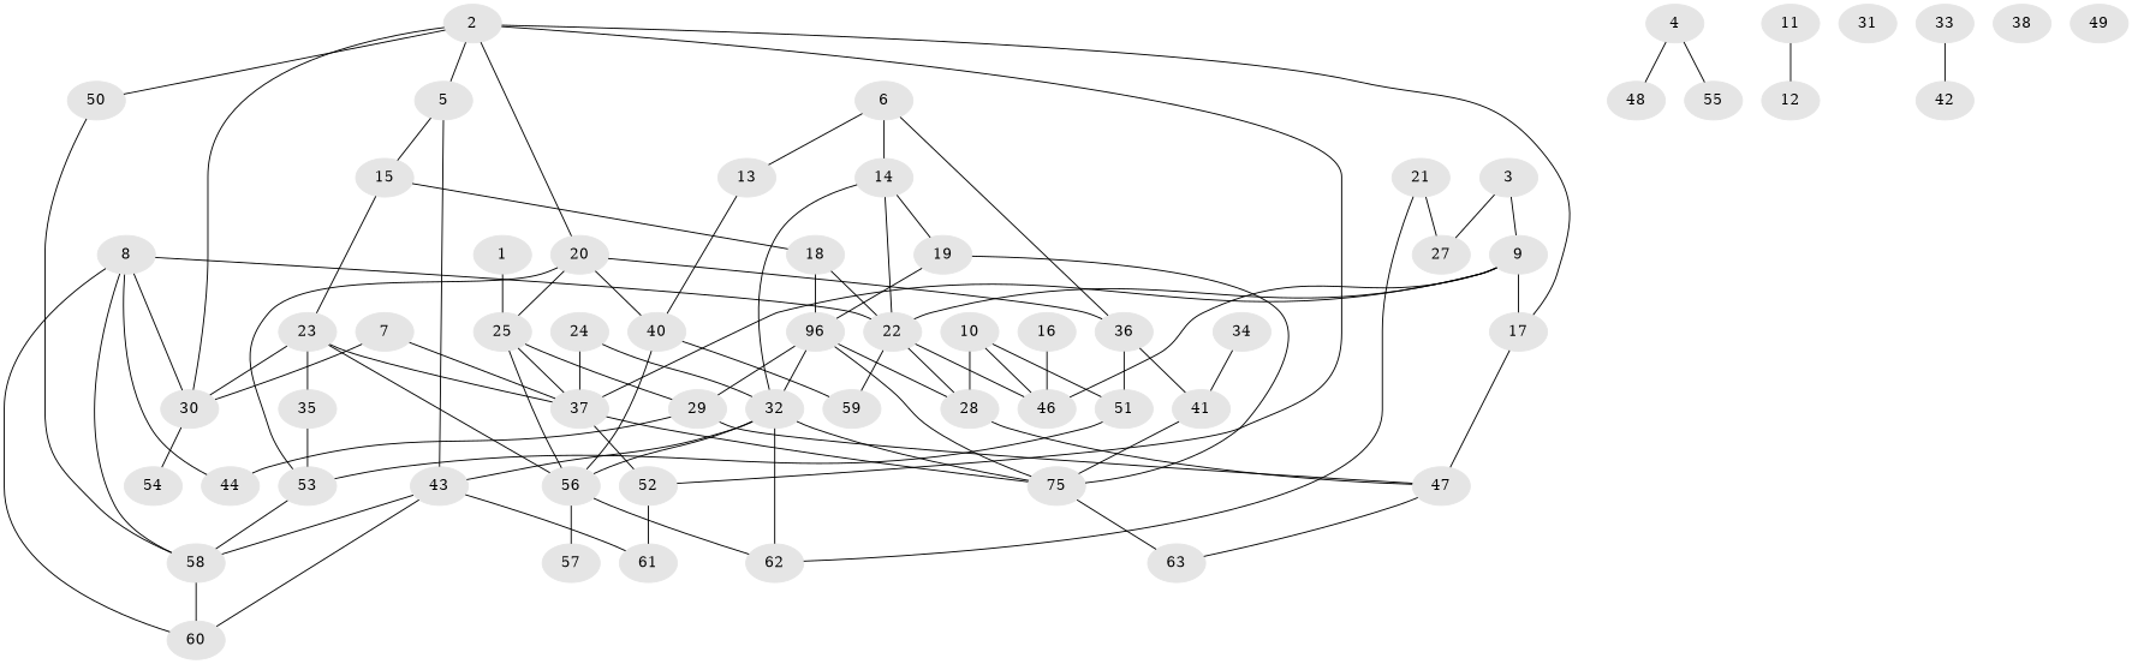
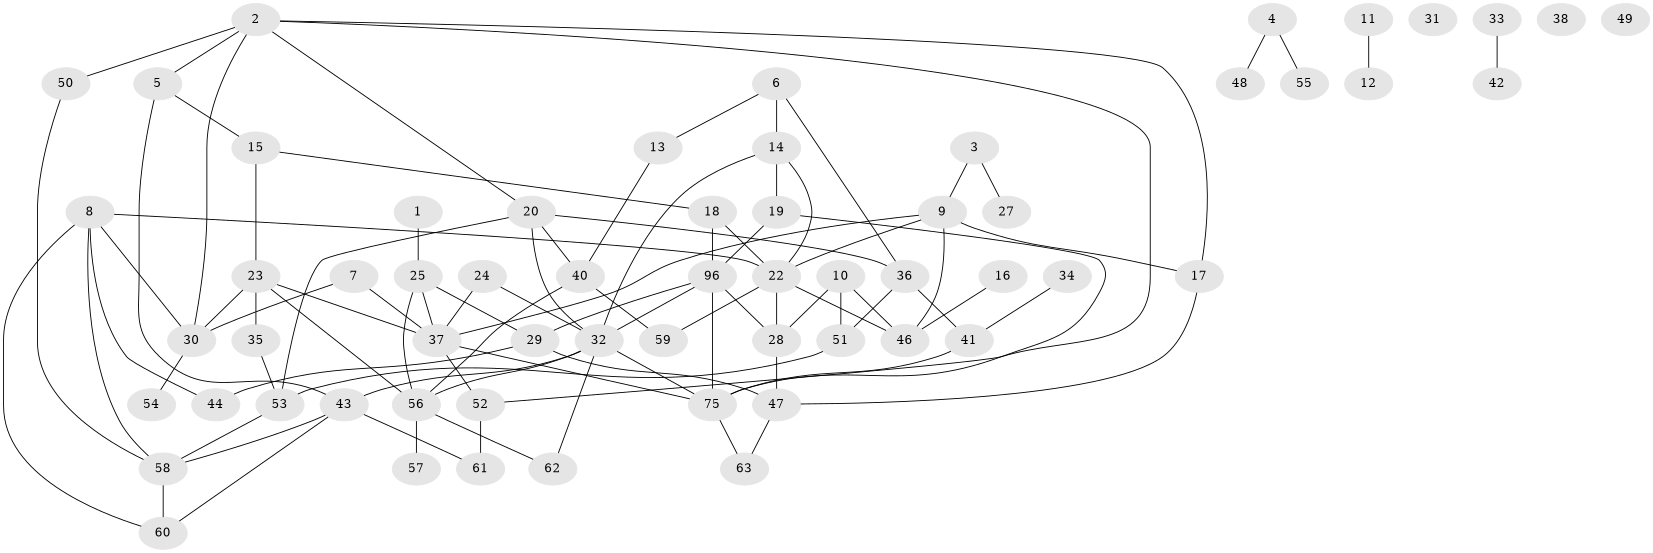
  graph {
    node [color=gray90 style=filled]
    1
    25
    37
    56
    29
    2
    5
    17
    20
    30
    50
    52
    15
    43
    47
    36
    40
    32
    53
    54
    58
    61
    3
    9
    27
    22
    46
    4
    48
    55
    18
    23
    60
    6
    13
    14
    19
    51
    41
    7
    n41 [label=75]
    8
    44
    28
    59
    10
    11
    12
    n49 [label=96]
    62
    35
    16
    63
-   21
    57
    24
    31
    33
    42
    34
    38
    49
    1 -- 25
    25 -- 37
    25 -- 56
    25 -- 29
    37 -- 52
    37 -- n41
    56 -- 62
    56 -- 57
    29 -- 47
    29 -- 44
    2 -- 5
    2 -- 17
    2 -- 20
    2 -- 30
    2 -- 50
    2 -- 52
    5 -- 15
    5 -- 43
    17 -- 47
    20 -- 36
    20 -- 40
-   20 -- 25
+   20 -- 32
    20 -- 53
    30 -- 54
    50 -- 58
    52 -- 61
    15 -- 18
    15 -- 23
    43 -- 58
    43 -- 61
    43 -- 60
    47 -- 63
    36 -- 51
    36 -- 41
    40 -- 56
    40 -- 59
    32 -- 56
    32 -- 43
    32 -- n41
    32 -- 62
    53 -- 58
    58 -- 60
    3 -- 9
    3 -- 27
    9 -- 37
    9 -- 17
    9 -- 22
    9 -- 46
    22 -- 46
    22 -- 28
    22 -- 59
    4 -- 48
    4 -- 55
    18 -- 22
    18 -- n49
    23 -- 37
    23 -- 56
    23 -- 30
    23 -- 35
    6 -- 36
    6 -- 13
    6 -- 14
    13 -- 40
    14 -- 32
    14 -- 22
    14 -- 19
    19 -- n41
    19 -- n49
    51 -- 53
    41 -- n41
    7 -- 37
    7 -- 30
    n41 -- 63
    8 -- 30
    8 -- 58
    8 -- 22
    8 -- 60
    8 -- 44
    28 -- 47
    10 -- 46
    10 -- 51
    10 -- 28
    11 -- 12
    n49 -- 29
    n49 -- 32
    n49 -- n41
    n49 -- 28
    35 -- 53
    16 -- 46
-   21 -- 27
-   21 -- 62
    24 -- 37
    24 -- 32
    33 -- 42
    34 -- 41
  }
